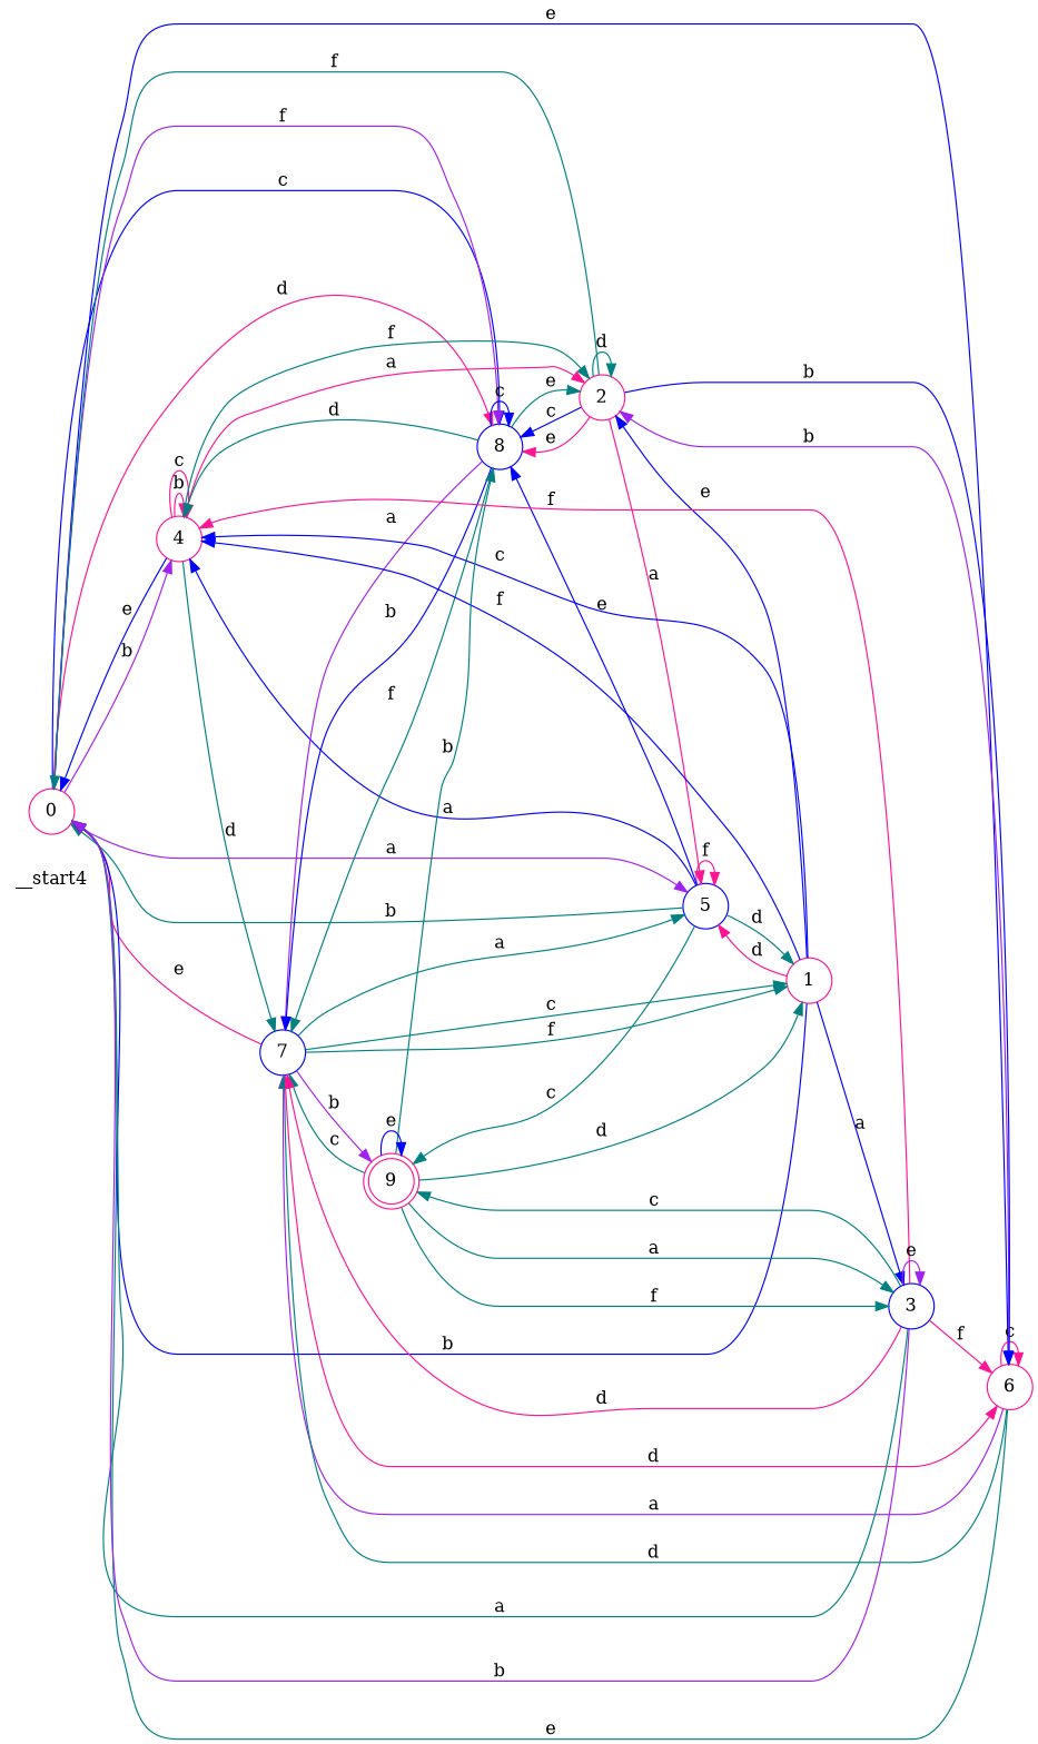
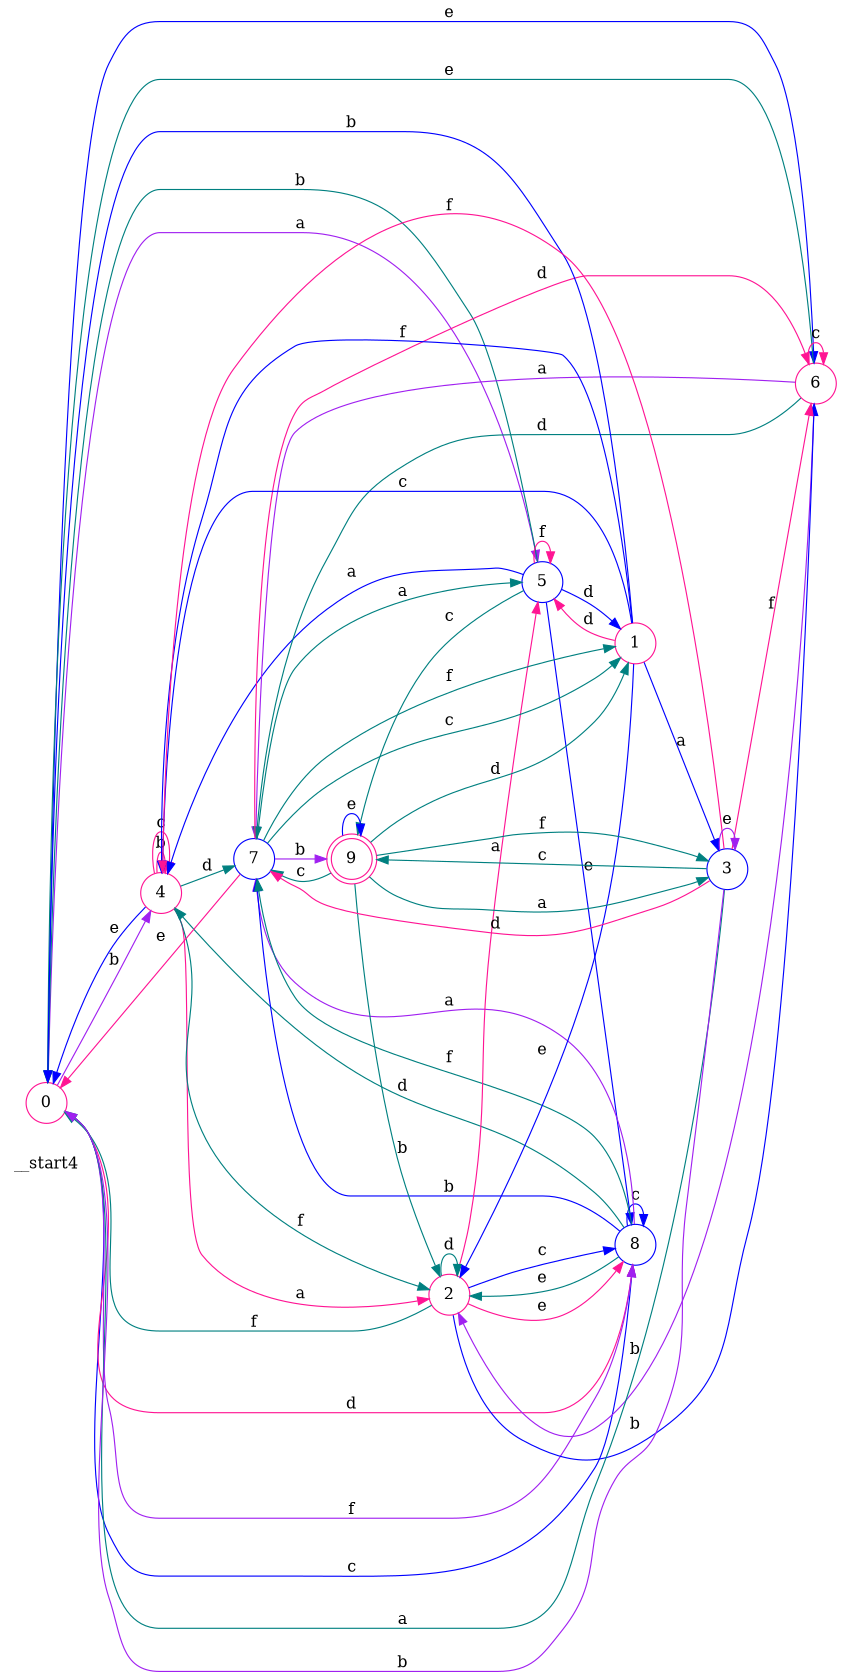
  digraph {
    rankdir=LR
    node [color=deeppink shape=circle fillcolor=white style=filled]
    edge [color=teal]
    n1 [color=blue label=__start4 shape=none fillcolor="" style=""]
    n2 [label=0]
    n3 [label=4]
    n4 [color=blue label=5]
    n5 [label=6]
    n6 [color=blue label=8]
    n7 [label=2]
    n8 [color=blue label=7]
    n9 [label=1]
    n10 [label=9 shape=doublecircle style="rounded,filled"]
    n11 [color=blue label=3]
    n2 -> n3 [color=purple label=b]
    n2 -> n4 [color=purple label=a]
    n2 -> n5 [color=blue label=e]
    n2 -> n6 [color=blue label=c]
    n2 -> n6 [color=deeppink label=d]
    n2 -> n6 [color=purple label=f]
    n3 -> n2 [color=blue label=e]
    n3 -> n3 [color=deeppink label=b]
    n3 -> n3 [color=deeppink label=c]
    n3 -> n7 [color=deeppink label=a]
    n3 -> n7 [label=f]
    n3 -> n8 [label=d]
    n4 -> n2 [label=b]
    n4 -> n3 [color=blue label=a]
    n4 -> n4 [color=deeppink label=f]
    n4 -> n6 [color=blue label=e]
-   n4 -> n9 [label=d]
+   n4 -> n9 [color=blue label=d]
    n4 -> n10 [label=c]
    n5 -> n2 [label=e]
    n5 -> n5 [color=deeppink label=c]
    n5 -> n7 [color=purple label=b]
    n5 -> n8 [color=purple label=a]
    n5 -> n8 [label=d]
    n6 -> n3 [label=d]
    n6 -> n6 [color=blue label=c]
    n6 -> n7 [label=e]
    n6 -> n8 [color=purple label=a]
    n6 -> n8 [color=blue label=b]
    n6 -> n8 [label=f]
    n7 -> n2 [label=f]
    n7 -> n4 [color=deeppink label=a]
    n7 -> n5 [color=blue label=b]
    n7 -> n6 [color=blue label=c]
    n7 -> n6 [color=deeppink label=e]
    n7 -> n7 [label=d]
    n8 -> n2 [color=deeppink label=e]
    n8 -> n4 [label=a]
    n8 -> n5 [color=deeppink label=d]
    n8 -> n9 [label=c]
    n8 -> n9 [label=f]
    n8 -> n10 [color=purple label=b]
    n9 -> n2 [color=blue label=b]
    n9 -> n3 [color=blue label=c]
    n9 -> n3 [color=blue label=f]
    n9 -> n4 [color=deeppink label=d]
    n9 -> n7 [color=blue label=e]
    n9 -> n11 [color=blue label=a]
-   n10 -> n6 [label=b]
+   n10 -> n7 [label=b]
    n10 -> n8 [label=c]
    n10 -> n9 [label=d]
    n10 -> n10 [color=blue label=e]
    n10 -> n11 [label=a]
    n10 -> n11 [label=f]
    n11 -> n2 [label=a]
    n11 -> n2 [color=purple label=b]
    n11 -> n3 [color=deeppink label=f]
    n11 -> n5 [color=deeppink label=f]
    n11 -> n8 [color=deeppink label=d]
    n11 -> n10 [label=c]
    n11 -> n11 [color=purple label=e]
  }
